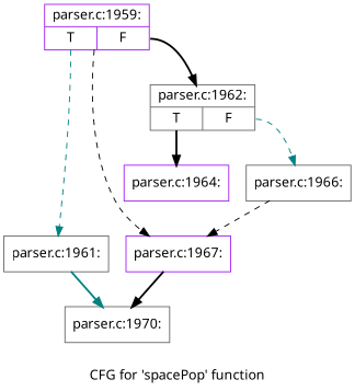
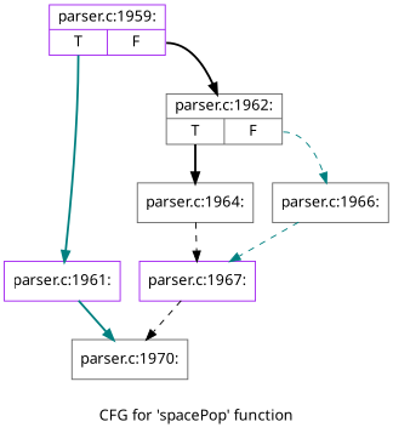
  digraph {
    fontname="Noto Sans"
    label="CFG for 'spacePop' function"
    node [color=purple fontname="Noto Sans" shape=record]
    edge [color=teal fontname="Noto Sans" style=dashed]
    n1 [label="{parser.c:1959:|{<s0>T|<s1>F}}"]
-   n2 [color=gray40 label="{parser.c:1961:}"]
+   n2 [label="{parser.c:1961:}"]
    n3 [color=gray40 label="{parser.c:1962:|{<s0>T|<s1>F}}"]
    n4 [color=gray40 label="{parser.c:1970:}"]
-   n5 [label="{parser.c:1964:}"]
+   n5 [color=gray40 label="{parser.c:1964:}"]
    n6 [color=gray40 label="{parser.c:1966:}"]
    n7 [label="{parser.c:1967:}"]
-   n1 -> n2 [tailport=s0]
+   n1 -> n2 [style=bold tailport=s0]
    n1 -> n3 [color=black style=bold tailport=s1]
    n2 -> n4 [style=bold]
    n3 -> n5 [color=black style=bold tailport=s0]
    n3 -> n6 [tailport=s1]
-   n1 -> n7 [color=black]
-   n6 -> n7 [color=black]
-   n7 -> n4 [color=black style=bold]
+   n5 -> n7 [color=black]
+   n6 -> n7
+   n7 -> n4 [color=black]
  }
